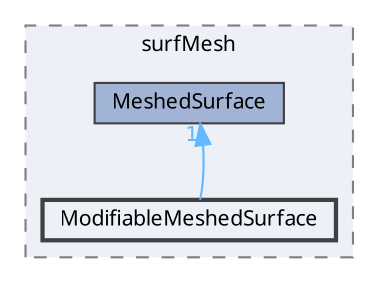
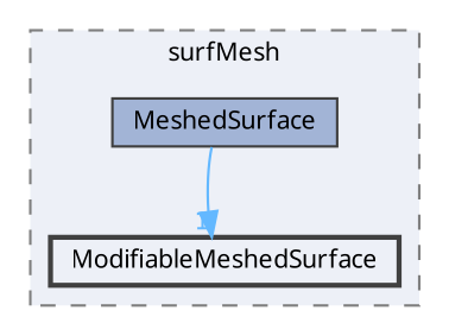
  digraph {
    compound=true
    fontname="Noto Sans"
    node [color=grey25 fontname="Noto Sans" fontsize=10 shape=box]
    n1 [fillcolor="#a2b4d6" height=0.2 label=MeshedSurface style=filled width=0.4]
    n2 [fillcolor="#edf0f7" height=0.2 label=ModifiableMeshedSurface style="filled,bold" width=0.4]
    subgraph cluster_1 {
      bgcolor="#edf0f7"
      fontsize=10
      label=surfMesh
      pencolor=grey50
      style="filled,dashed"
      n1
      n2
    }
-   n2 -> n1 [color=steelblue1 fontcolor=steelblue1 fontname="Noto Sans" fontsize=10 headlabel=1 labeldistance=1.5 labelfontname=Helvetica labelfontsize=10]
+   n1 -> n2 [color=steelblue1 fontcolor=steelblue1 fontname="Noto Sans" fontsize=10 headlabel=1 labeldistance=1.5 labelfontname=Helvetica labelfontsize=10]
  }
